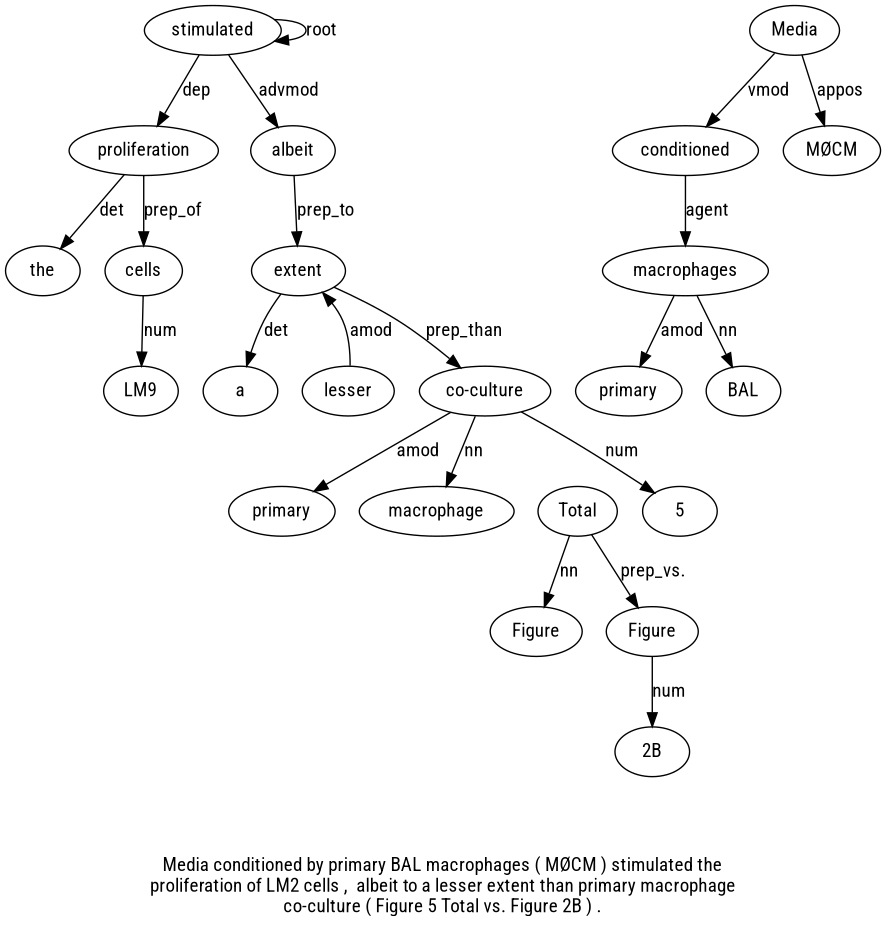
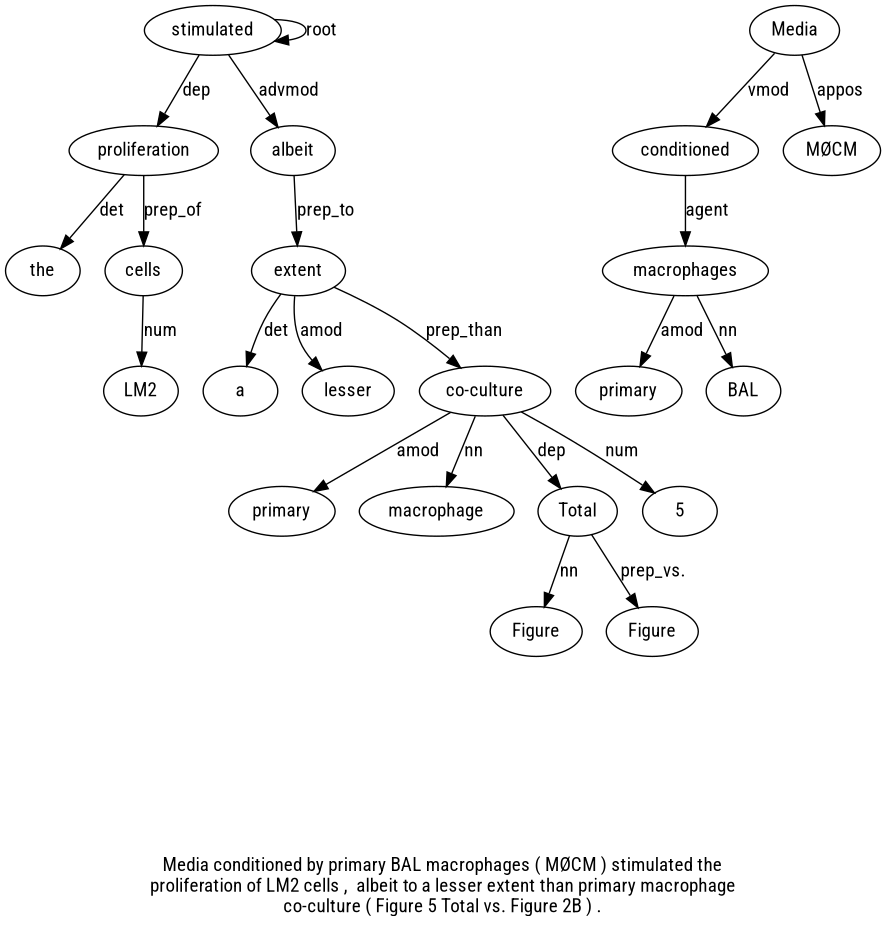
  digraph {
    fontname="Roboto Condensed"
    label="Media conditioned by primary BAL macrophages ( MØCM ) stimulated the\nproliferation of LM2 cells ,  albeit to a lesser extent than primary macrophage\nco-culture ( Figure 5 Total vs. Figure 2B ) ."
    node [fillcolor=white fontname="Roboto Condensed" style=filled]
    edge [fontname="Roboto Condensed"]
    n1 [label=stimulated]
    n2 [label=proliferation]
    n3 [label=albeit]
    n4 [label=Media]
    n5 [label=conditioned]
    n6 [label="MØCM"]
    n7 [label=the]
    n8 [label=cells]
    n9 [label=extent]
    n10 [label=macrophages]
    n11 [label=primary]
    n12 [label=BAL]
-   n13 [label=LM9]
+   n13 [label=LM2]
    n14 [label=a]
    n15 [label=lesser]
    n16 [label="co-culture"]
    n17 [label=primary]
    n18 [label=macrophage]
    n19 [label=Total]
    n20 [label=5]
    n21 [label=Figure]
    n22 [label=Figure]
-   n23 [label="2B"]
    n1 -> n1 [label=root]
    n1 -> n2 [label=dep]
    n1 -> n3 [label=advmod]
    n2 -> n7 [label=det]
    n2 -> n8 [label=prep_of]
    n3 -> n9 [label=prep_to]
    n4 -> n5 [label=vmod]
    n4 -> n6 [label=appos]
    n5 -> n10 [label=agent]
    n8 -> n13 [label=num]
    n9 -> n14 [label=det]
-   n15 -> n9 [label=amod]
+   n9 -> n15 [label=amod]
    n9 -> n16 [label=prep_than]
    n10 -> n11 [label=amod]
    n10 -> n12 [label=nn]
    n16 -> n17 [label=amod]
    n16 -> n18 [label=nn]
+   n16 -> n19 [label=dep]
    n16 -> n20 [label=num]
    n19 -> n21 [label=nn]
    n19 -> n22 [label="prep_vs."]
-   n22 -> n23 [label=num]
  }
